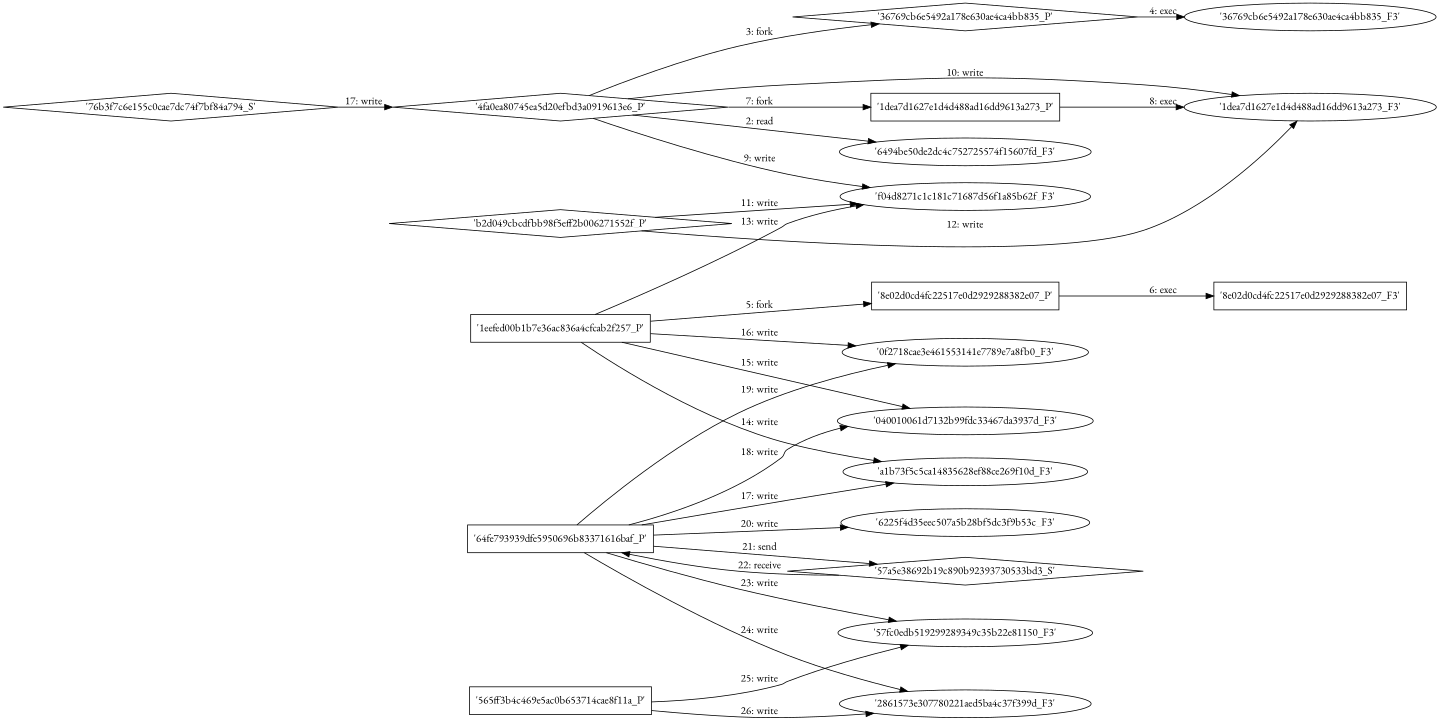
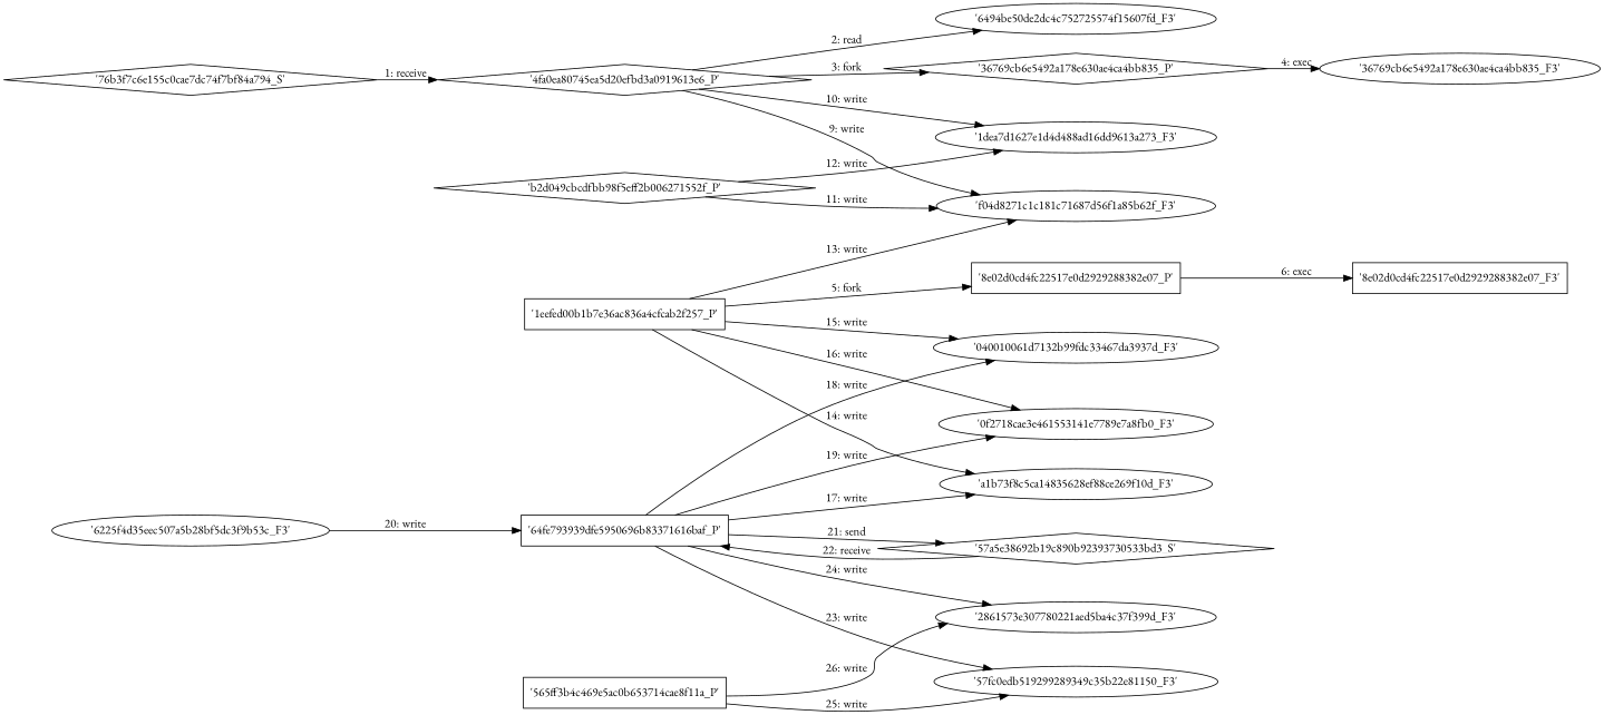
  digraph {
    engine=neato
    fixedsize=false
    fontname="EB Garamond"
    fontsize=10
    nodesep=0.3
    rankdir=LR
    ranksep=0
    splines=true
    node [fontname="EB Garamond" node_type=file shape=ellipse]
    edge [fontname="EB Garamond"]
    "'4fa0ea80745ea5d20efbd3a0919613e6_P'" [node_type=Process shape=diamond]
    "'6494be50de2dc4c752725574f15607fd_F3'"
    "'36769cb6e5492a178e630ae4ca4bb835_P'" [node_type=Process shape=diamond]
-   "'1dea7d1627e1d4d488ad16dd9613a273_P'" [node_type=Process shape=box]
    "'1dea7d1627e1d4d488ad16dd9613a273_F3'"
    "'f04d8271c1c181c71687d56f1a85b62f_F3'"
    "'36769cb6e5492a178e630ae4ca4bb835_F3'" [node_type=File]
    "'8e02d0cd4fc22517e0d2929288382e07_P'" [node_type=Process shape=box]
    "'8e02d0cd4fc22517e0d2929288382e07_F3'" [node_type=File shape=box]
    "'76b3f7c6e155c0cae7dc74f7bf84a794_S'" [node_type=Socket shape=diamond]
    "'b2d049cbcdfbb98f5eff2b006271552f_P'" [node_type=Process shape=diamond]
    "'1eefed00b1b7e36ac836a4cfcab2f257_P'" [node_type=Process shape=box]
-   "'a1b73f5c5ca14835628ef88ce269f10d_F3'"
+   "'a1b73f5c5ca14835628ef88ce269f10d_F3'" [label="'a1b73f8c5ca14835628ef88ce269f10d_F3'"]
    "'040010061d7132b99fdc33467da3937d_F3'"
    "'0f2718cae3e461553141e7789e7a8fb0_F3'"
    "'64fe793939dfe5950696b83371616baf_P'" [node_type=Process shape=box]
    "'6225f4d35eec507a5b28bf5dc3f9b53c_F3'"
    "'57a5e38692b19c890b92393730533bd3_S'" [node_type=Socket shape=diamond]
    "'57fc0edb519299289349c35b22e81150_F3'"
    "'2861573e307780221aed5ba4c37f399d_F3'"
    "'565ff3b4c469e5ac0b653714cae8f11a_P'" [node_type=Process shape=box]
    "'4fa0ea80745ea5d20efbd3a0919613e6_P'" -> "'6494be50de2dc4c752725574f15607fd_F3'" [label="2: read"]
    "'4fa0ea80745ea5d20efbd3a0919613e6_P'" -> "'36769cb6e5492a178e630ae4ca4bb835_P'" [label="3: fork"]
-   "'4fa0ea80745ea5d20efbd3a0919613e6_P'" -> "'1dea7d1627e1d4d488ad16dd9613a273_P'" [label="7: fork"]
    "'4fa0ea80745ea5d20efbd3a0919613e6_P'" -> "'1dea7d1627e1d4d488ad16dd9613a273_F3'" [label="10: write"]
    "'4fa0ea80745ea5d20efbd3a0919613e6_P'" -> "'f04d8271c1c181c71687d56f1a85b62f_F3'" [label="9: write"]
    "'36769cb6e5492a178e630ae4ca4bb835_P'" -> "'36769cb6e5492a178e630ae4ca4bb835_F3'" [label="4: exec"]
-   "'1dea7d1627e1d4d488ad16dd9613a273_P'" -> "'1dea7d1627e1d4d488ad16dd9613a273_F3'" [label="8: exec"]
    "'8e02d0cd4fc22517e0d2929288382e07_P'" -> "'8e02d0cd4fc22517e0d2929288382e07_F3'" [label="6: exec"]
-   "'76b3f7c6e155c0cae7dc74f7bf84a794_S'" -> "'4fa0ea80745ea5d20efbd3a0919613e6_P'" [label="17: write"]
+   "'76b3f7c6e155c0cae7dc74f7bf84a794_S'" -> "'4fa0ea80745ea5d20efbd3a0919613e6_P'" [label="1: receive"]
    "'b2d049cbcdfbb98f5eff2b006271552f_P'" -> "'1dea7d1627e1d4d488ad16dd9613a273_F3'" [label="12: write"]
    "'b2d049cbcdfbb98f5eff2b006271552f_P'" -> "'f04d8271c1c181c71687d56f1a85b62f_F3'" [label="11: write"]
    "'1eefed00b1b7e36ac836a4cfcab2f257_P'" -> "'f04d8271c1c181c71687d56f1a85b62f_F3'" [label="13: write"]
    "'1eefed00b1b7e36ac836a4cfcab2f257_P'" -> "'8e02d0cd4fc22517e0d2929288382e07_P'" [label="5: fork"]
    "'1eefed00b1b7e36ac836a4cfcab2f257_P'" -> "'a1b73f5c5ca14835628ef88ce269f10d_F3'" [label="14: write"]
    "'1eefed00b1b7e36ac836a4cfcab2f257_P'" -> "'040010061d7132b99fdc33467da3937d_F3'" [label="15: write"]
    "'1eefed00b1b7e36ac836a4cfcab2f257_P'" -> "'0f2718cae3e461553141e7789e7a8fb0_F3'" [label="16: write"]
    "'64fe793939dfe5950696b83371616baf_P'" -> "'a1b73f5c5ca14835628ef88ce269f10d_F3'" [label="17: write"]
    "'64fe793939dfe5950696b83371616baf_P'" -> "'040010061d7132b99fdc33467da3937d_F3'" [label="18: write"]
    "'64fe793939dfe5950696b83371616baf_P'" -> "'0f2718cae3e461553141e7789e7a8fb0_F3'" [label="19: write"]
-   "'64fe793939dfe5950696b83371616baf_P'" -> "'6225f4d35eec507a5b28bf5dc3f9b53c_F3'" [label="20: write"]
+   "'6225f4d35eec507a5b28bf5dc3f9b53c_F3'" -> "'64fe793939dfe5950696b83371616baf_P'" [label="20: write"]
    "'64fe793939dfe5950696b83371616baf_P'" -> "'57a5e38692b19c890b92393730533bd3_S'" [label="21: send"]
    "'64fe793939dfe5950696b83371616baf_P'" -> "'57fc0edb519299289349c35b22e81150_F3'" [label="23: write"]
    "'64fe793939dfe5950696b83371616baf_P'" -> "'2861573e307780221aed5ba4c37f399d_F3'" [label="24: write"]
    "'57a5e38692b19c890b92393730533bd3_S'" -> "'64fe793939dfe5950696b83371616baf_P'" [label="22: receive"]
    "'565ff3b4c469e5ac0b653714cae8f11a_P'" -> "'57fc0edb519299289349c35b22e81150_F3'" [label="25: write"]
    "'565ff3b4c469e5ac0b653714cae8f11a_P'" -> "'2861573e307780221aed5ba4c37f399d_F3'" [label="26: write"]
  }
